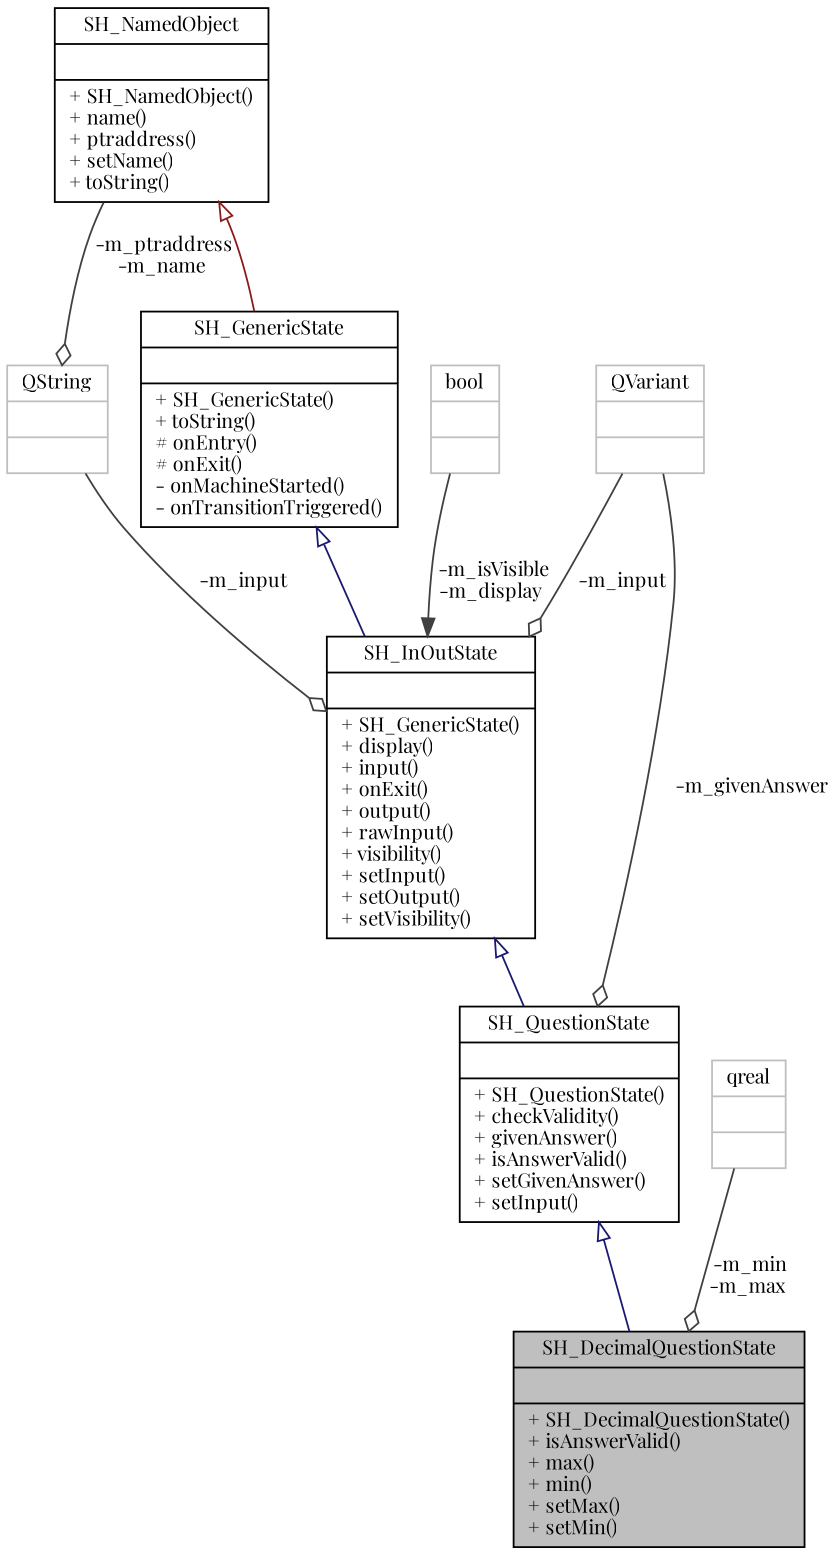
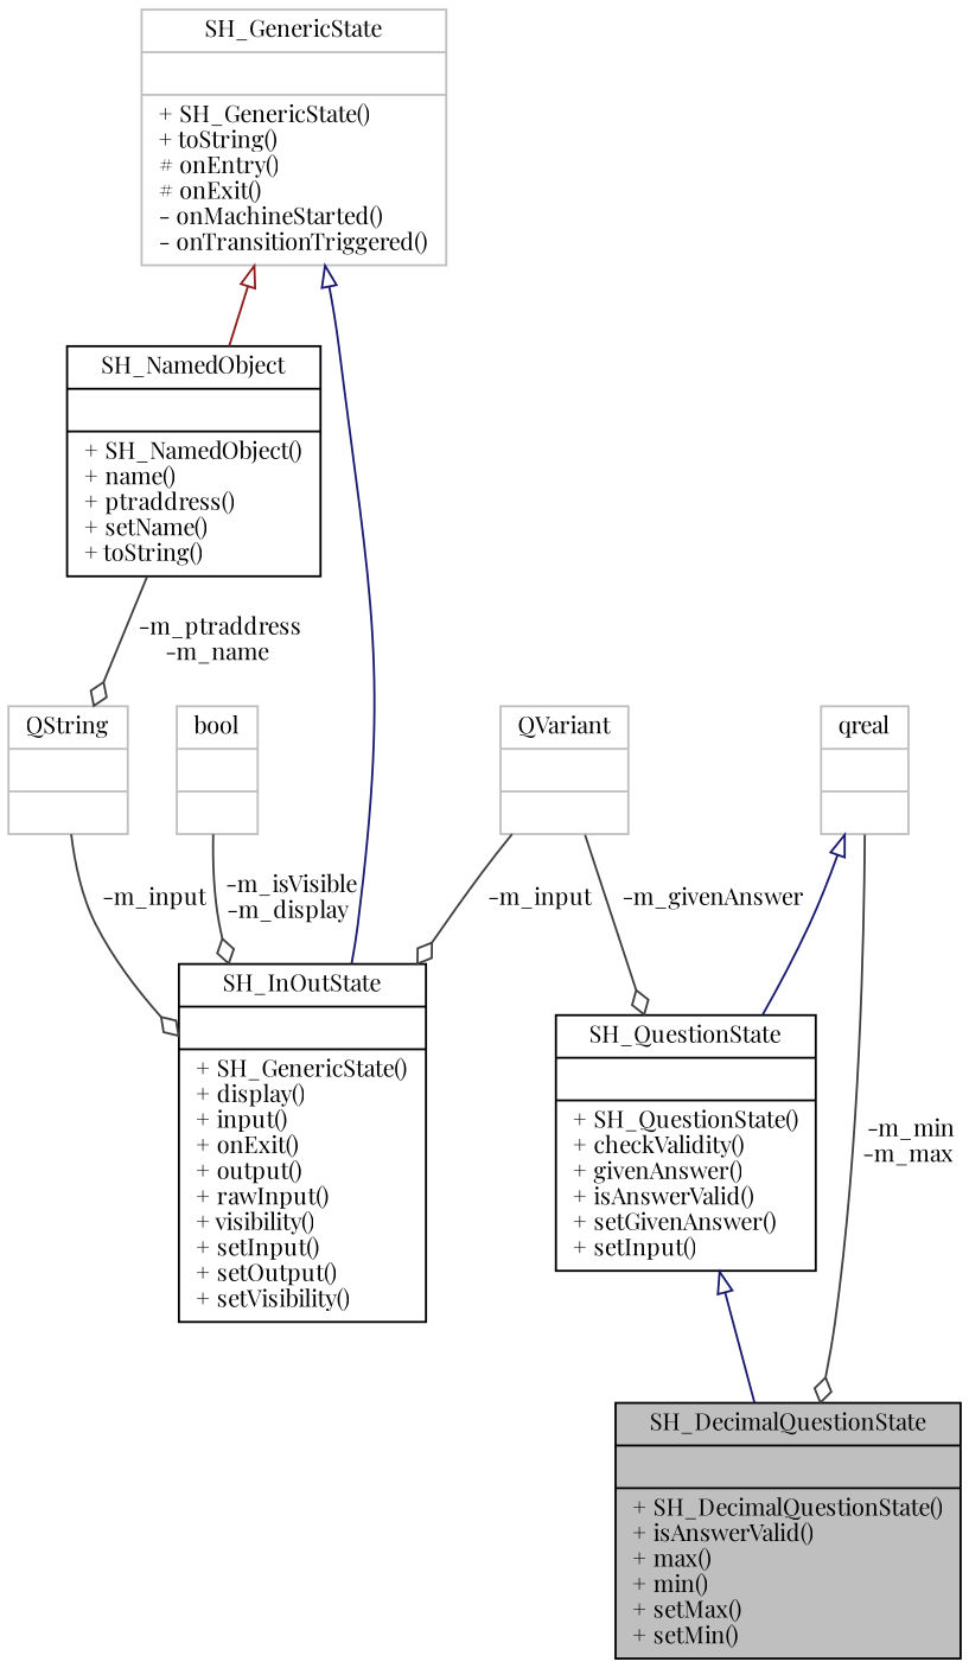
  digraph {
    fontname="Playfair Display"
    node [color=black fontname="Playfair Display" fontsize=11 shape=record]
    edge [color=grey25 fontname="Playfair Display" fontsize=11 labelfontname=Verdana labelfontsize=11 style=solid arrowhead=odiamond]
    n1 [fillcolor=grey75 fontcolor=black height=0.2 label="{SH_DecimalQuestionState\n||+ SH_DecimalQuestionState()\l+ isAnswerValid()\l+ max()\l+ min()\l+ setMax()\l+ setMin()\l}" style=filled width=0.4]
    n2 [height=0.2 label="{SH_QuestionState\n||+ SH_QuestionState()\l+ checkValidity()\l+ givenAnswer()\l+ isAnswerValid()\l+ setGivenAnswer()\l+ setInput()\l}" width=0.4]
    n3 [height=0.2 label="{SH_InOutState\n||+ SH_GenericState()\l+ display()\l+ input()\l+ onExit()\l+ output()\l+ rawInput()\l+ visibility()\l+ setInput()\l+ setOutput()\l+ setVisibility()\l}" width=0.4]
-   n4 [height=0.2 label="{SH_GenericState\n||+ SH_GenericState()\l+ toString()\l# onEntry()\l# onExit()\l- onMachineStarted()\l- onTransitionTriggered()\l}" width=0.4]
+   n4 [color=grey75 height=0.2 label="{SH_GenericState\n||+ SH_GenericState()\l+ toString()\l# onEntry()\l# onExit()\l- onMachineStarted()\l- onTransitionTriggered()\l}" width=0.4]
    n5 [height=0.2 label="{SH_NamedObject\n||+ SH_NamedObject()\l+ name()\l+ ptraddress()\l+ setName()\l+ toString()\l}" width=0.4]
    n6 [color=grey75 height=0.2 label="{QString\n||}" width=0.4]
    n7 [color=grey75 height=0.2 label="{QVariant\n||}" width=0.4]
    n8 [color=grey75 height=0.2 label="{bool\n||}" width=0.4]
    n9 [color=grey75 height=0.2 label="{qreal\n||}" width=0.4]
    n2 -> n1 [arrowtail=onormal color=midnightblue dir=back arrowhead=""]
-   n3 -> n2 [arrowtail=onormal color=midnightblue dir=back arrowhead=""]
+   n9 -> n2 [arrowtail=onormal color=midnightblue dir=back arrowhead=""]
    n4 -> n3 [arrowtail=onormal color=midnightblue dir=back arrowhead=""]
-   n5 -> n4 [arrowtail=onormal color=firebrick4 dir=back arrowhead=""]
+   n4 -> n5 [arrowtail=onormal color=firebrick4 dir=back arrowhead=""]
    n5 -> n6 [label=" -m_ptraddress\n-m_name"]
    n6 -> n3 [label=" -m_input"]
    n7 -> n2 [label=" -m_givenAnswer"]
    n7 -> n3 [label=" -m_input"]
-   n8 -> n3 [arrowhead=normal label=" -m_isVisible\n-m_display"]
+   n8 -> n3 [label=" -m_isVisible\n-m_display"]
    n9 -> n1 [label=" -m_min\n-m_max"]
  }
